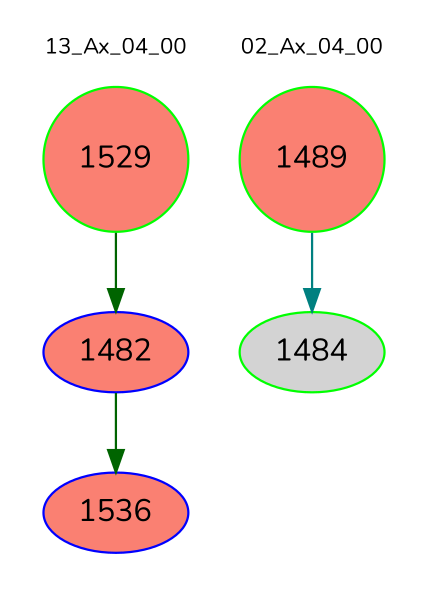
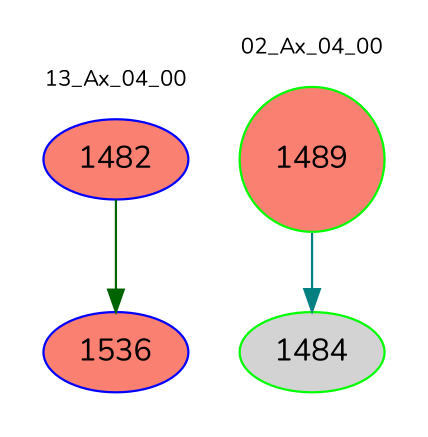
  digraph {
    fontname=Nunito
    node [color=green fillcolor=salmon fontname=Nunito shape=ellipse style=filled]
    edge [color=darkgreen fontname=Nunito]
-   n1 [label=1529 shape=circle]
    n2 [color=blue label=1482]
    n3 [color=blue label=1536]
    n4 [label=1489 shape=circle]
    n5 [fillcolor=lightgrey label=1484]
    subgraph cluster_1 {
      color=white
      fontsize=10
      label="13_Ax_04_00"
-     n1
      n2
      n3
    }
    subgraph cluster_2 {
      color=white
      fontsize=10
      label="02_Ax_04_00"
      n4
      n5
    }
-   n1 -> n2
    n2 -> n3
    n4 -> n5 [color=teal]
  }
